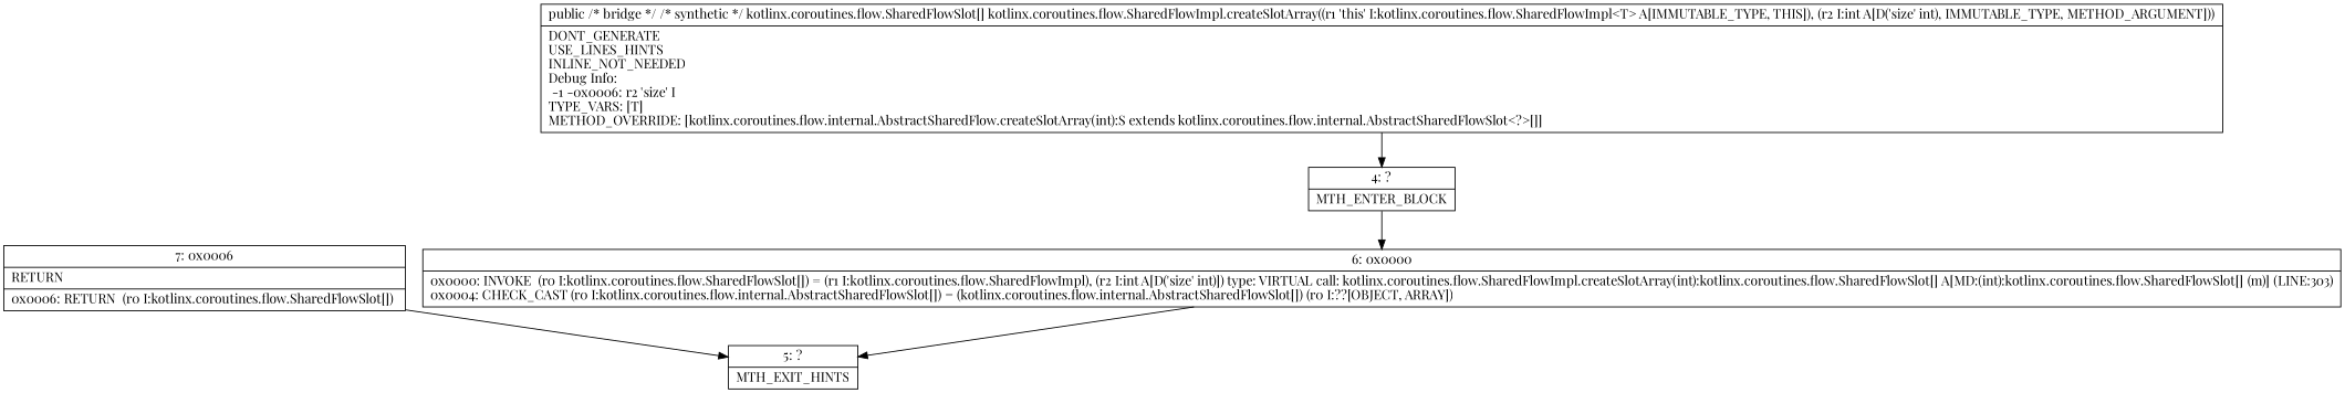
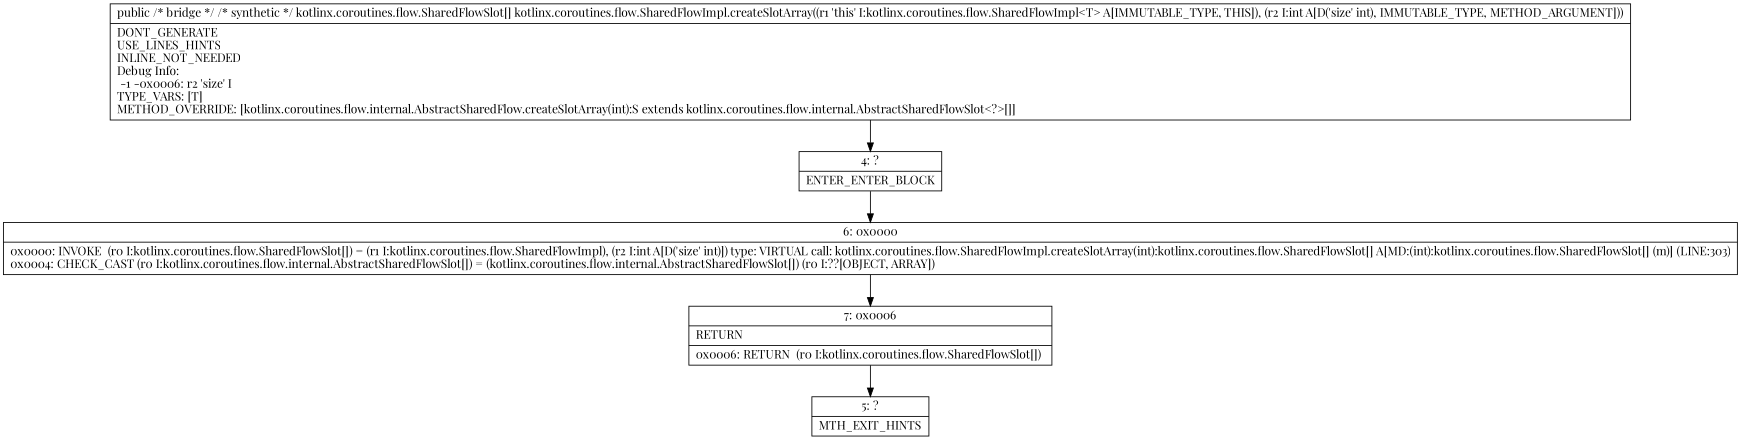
  digraph {
    fontname="Playfair Display"
    node [fontname="Playfair Display" shape=record]
    edge [fontname="Playfair Display"]
-   n1 [label="{4\:\ ?|MTH_ENTER_BLOCK\l}"]
+   n1 [label="{4\:\ ?|ENTER_ENTER_BLOCK\l}"]
    n2 [label="{6\:\ 0x0000|0x0000: INVOKE  (r0 I:kotlinx.coroutines.flow.SharedFlowSlot[]) = (r1 I:kotlinx.coroutines.flow.SharedFlowImpl), (r2 I:int A[D('size' int)]) type: VIRTUAL call: kotlinx.coroutines.flow.SharedFlowImpl.createSlotArray(int):kotlinx.coroutines.flow.SharedFlowSlot[] A[MD:(int):kotlinx.coroutines.flow.SharedFlowSlot[] (m)] (LINE:303)\l0x0004: CHECK_CAST (r0 I:kotlinx.coroutines.flow.internal.AbstractSharedFlowSlot[]) = (kotlinx.coroutines.flow.internal.AbstractSharedFlowSlot[]) (r0 I:??[OBJECT, ARRAY]) \l}"]
    n3 [label="{7\:\ 0x0006|RETURN\l|0x0006: RETURN  (r0 I:kotlinx.coroutines.flow.SharedFlowSlot[]) \l}"]
    n4 [label="{5\:\ ?|MTH_EXIT_HINTS\l}"]
    n5 [label="{public \/* bridge *\/ \/* synthetic *\/ kotlinx.coroutines.flow.SharedFlowSlot[] kotlinx.coroutines.flow.SharedFlowImpl.createSlotArray((r1 'this' I:kotlinx.coroutines.flow.SharedFlowImpl\<T\> A[IMMUTABLE_TYPE, THIS]), (r2 I:int A[D('size' int), IMMUTABLE_TYPE, METHOD_ARGUMENT]))  | DONT_GENERATE\lUSE_LINES_HINTS\lINLINE_NOT_NEEDED\lDebug Info:\l  \-1 \-0x0006: r2 'size' I\lTYPE_VARS: [T]\lMETHOD_OVERRIDE: [kotlinx.coroutines.flow.internal.AbstractSharedFlow.createSlotArray(int):S extends kotlinx.coroutines.flow.internal.AbstractSharedFlowSlot\<?\>[]]\l}"]
    n1 -> n2
-   n2 -> n4
+   n2 -> n3
    n3 -> n4
    n5 -> n1
  }
